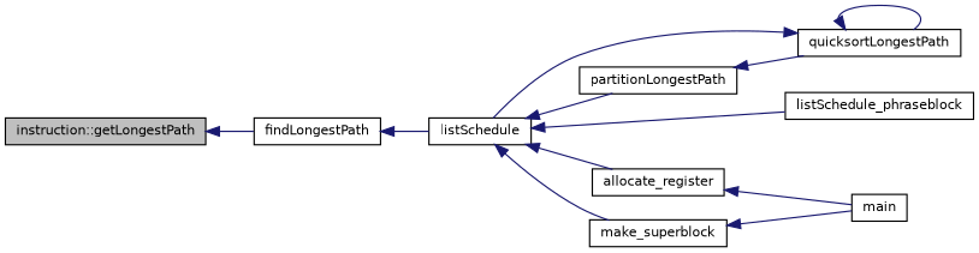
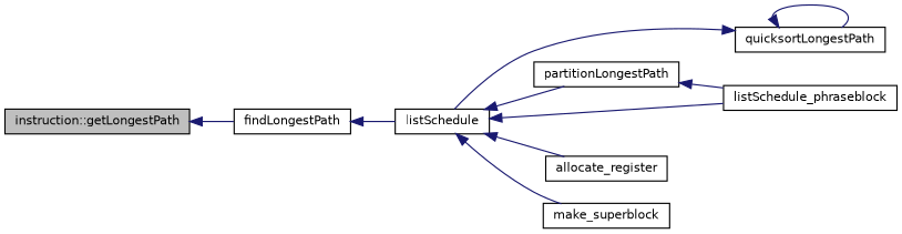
  digraph {
    rankdir=LR
    node [color=black fillcolor=white fontname=Helvetica fontsize=10 shape=record style=filled]
    edge [color=midnightblue dir=back fontname=Helvetica fontsize=10 labelfontname=Helvetica labelfontsize=10 style=solid]
    n1 [fillcolor=grey75 fontcolor=black height=0.2 label="instruction::getLongestPath" width=0.4]
    n2 [height=0.2 label=findLongestPath width=0.4]
    n3 [height=0.2 label=listSchedule width=0.4]
    n4 [height=0.2 label=partitionLongestPath width=0.4]
    n5 [height=0.2 label=quicksortLongestPath width=0.4]
    n6 [height=0.2 label=allocate_register width=0.4]
    n7 [height=0.2 label=listSchedule_phraseblock width=0.4]
    n8 [height=0.2 label=make_superblock width=0.4]
-   n9 [height=0.2 label=main width=0.4]
    n1 -> n2
    n2 -> n3
    n3 -> n4
    n3 -> n6
    n3 -> n7
    n3 -> n8
-   n4 -> n5
+   n4 -> n7
    n5 -> n3
    n5 -> n5
-   n6 -> n9
-   n8 -> n9
  }
